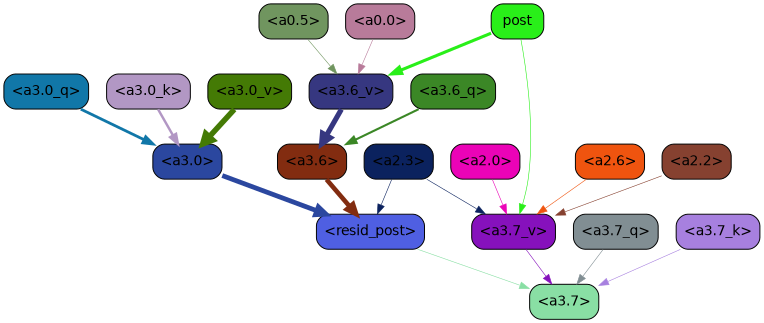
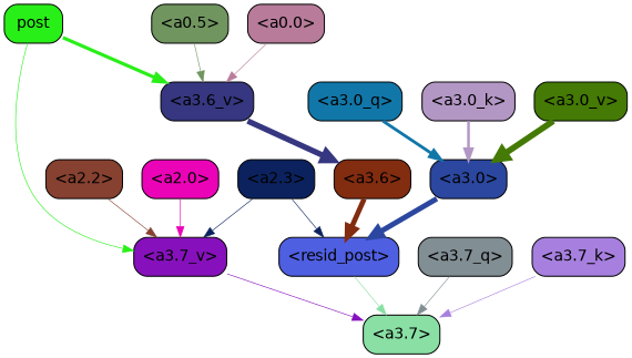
  strict digraph {
    splines=true
    node [color=black fontname=Helvetica shape=box style="filled, rounded"]
    edge [color="#0b225e" penwidth=0.6]
    "<a3.7>" [fillcolor="#89dfa4"]
    "<resid_post>" [fillcolor="#4f5fe2"]
    "<a3.6>" [fillcolor="#822c10"]
    "<a3.0>" [fillcolor="#2b479f"]
    "<a2.3>" [fillcolor="#0b225e"]
    "<a3.7_v>" [fillcolor="#8611bc"]
    "<a3.7_q>" [fillcolor="#818e93"]
-   "<a3.6_q>" [fillcolor="#3b8726"]
    "<a3.0_q>" [fillcolor="#1177a8"]
    "<a3.7_k>" [fillcolor="#a780df"]
    "<a3.0_k>" [fillcolor="#b297c4"]
    "<a3.6_v>" [fillcolor="#363780"]
    "<a3.0_v>" [fillcolor="#447a05"]
-   "<a2.6>" [fillcolor="#ef540f"]
    "<a2.2>" [fillcolor="#864130"]
    "<a2.0>" [fillcolor="#eb03b7"]
    n17 [fillcolor="#29ef19" label=post]
    "<a0.5>" [fillcolor="#70955f"]
    "<a0.0>" [fillcolor="#b87b9a"]
    "<resid_post>" -> "<a3.7>" [color="#89dfa4"]
    "<a3.6>" -> "<resid_post>" [color="#822c10" penwidth=4.751592040061951]
    "<a3.0>" -> "<resid_post>" [color="#2b479f" penwidth=4.904066681861877]
    "<a2.3>" -> "<resid_post>"
    "<a2.3>" -> "<a3.7_v>"
    "<a3.7_v>" -> "<a3.7>" [color="#8611bc"]
    "<a3.7_q>" -> "<a3.7>" [color="#818e93"]
-   "<a3.6_q>" -> "<a3.6>" [color="#3b8726" penwidth=2.160832464694977]
    "<a3.0_q>" -> "<a3.0>" [color="#1177a8" penwidth=2.870753765106201]
    "<a3.7_k>" -> "<a3.7>" [color="#a780df"]
    "<a3.0_k>" -> "<a3.0>" [color="#b297c4" penwidth=2.520303964614868]
    "<a3.6_v>" -> "<a3.6>" [color="#363780" penwidth=5.297133803367615]
    "<a3.0_v>" -> "<a3.0>" [color="#447a05" penwidth=5.680712580680847]
-   "<a2.6>" -> "<a3.7_v>" [color="#ef540f"]
    "<a2.2>" -> "<a3.7_v>" [color="#864130"]
    "<a2.0>" -> "<a3.7_v>" [color="#eb03b7"]
    n17 -> "<a3.7_v>" [color="#29ef19"]
    n17 -> "<a3.6_v>" [color="#29ef19" penwidth=3.1840110421180725]
    "<a0.5>" -> "<a3.6_v>" [color="#70955f"]
    "<a0.0>" -> "<a3.6_v>" [color="#b87b9a"]
  }
